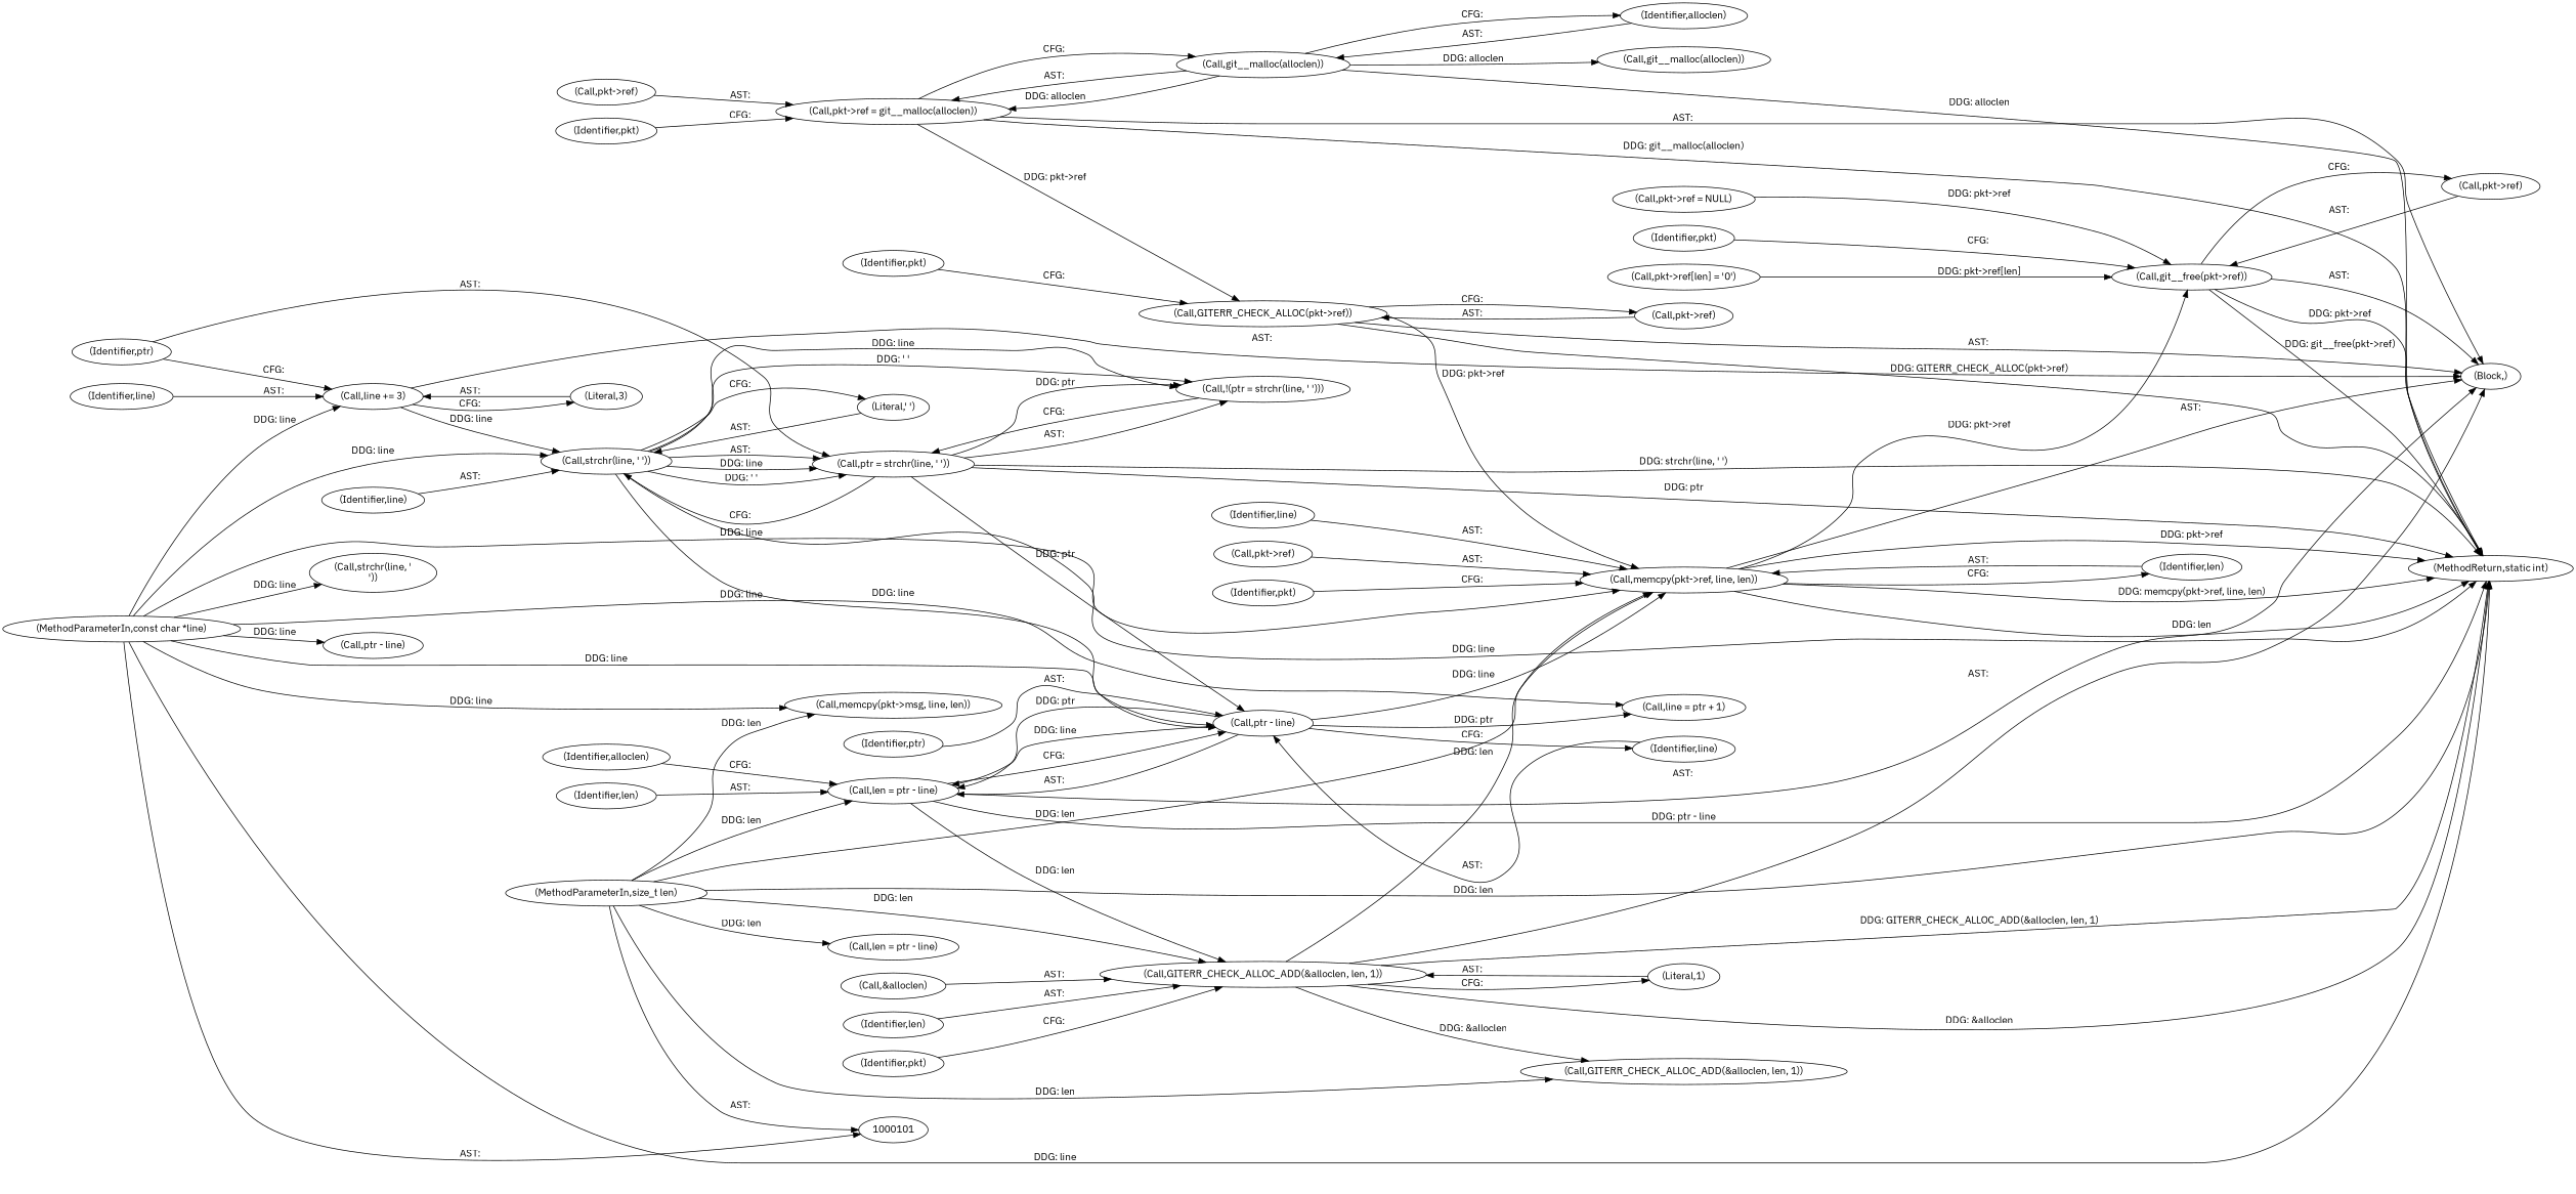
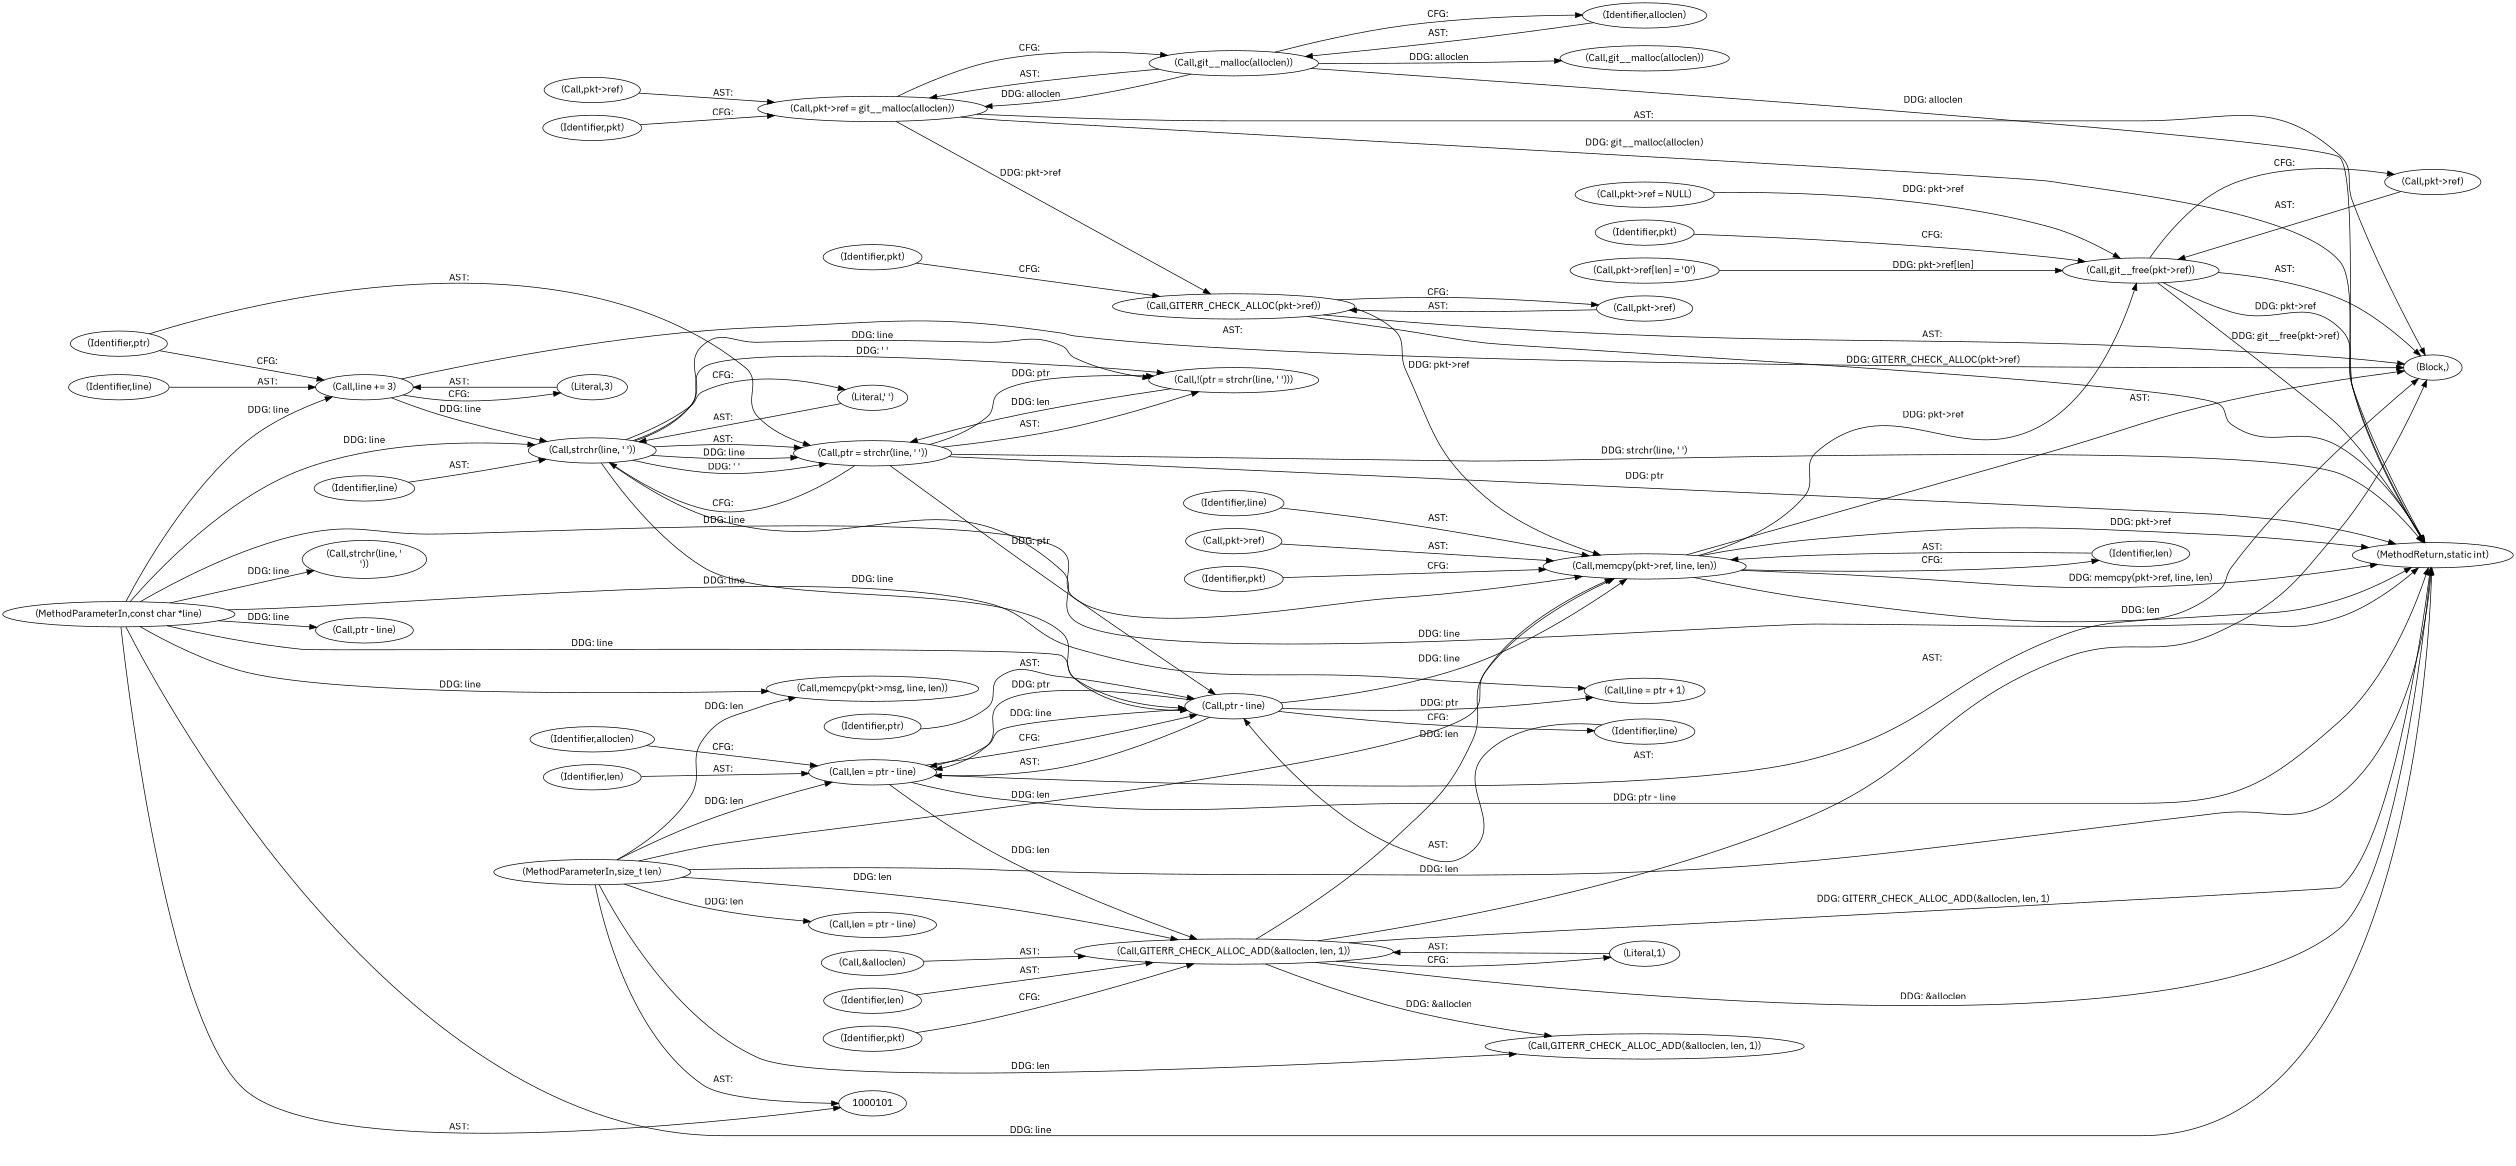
  digraph {
    fontname="IBM Plex Sans"
    rankdir=LR
    node [fontname="IBM Plex Sans"]
    edge [fontname="IBM Plex Sans"]
    n1 [label="(Call,memcpy(pkt->ref, line, len))"]
    n2 [label="(Call,git__free(pkt->ref))"]
    n3 [label="(Block,)"]
    n4 [label="(Identifier,len)"]
    n5 [label="(MethodReturn,static int)"]
    n6 [label="(Call,pkt->ref)"]
    n7 [label="(Call,GITERR_CHECK_ALLOC(pkt->ref))"]
    n8 [label="(Call,pkt->ref)"]
    n9 [label="(Call,pkt->ref = git__malloc(alloclen))"]
    n10 [label="(Call,git__malloc(alloclen))"]
    n11 [label="(Identifier,alloclen)"]
    n12 [label="(Call,git__malloc(alloclen))"]
    n13 [label="(Call,ptr - line)"]
    n14 [label="(Call,len = ptr - line)"]
    n15 [label="(Call,line = ptr + 1)"]
    n16 [label="(Identifier,line)"]
    n17 [label="(Call,GITERR_CHECK_ALLOC_ADD(&alloclen, len, 1))"]
    n18 [label="(Call,ptr = strchr(line, ' '))"]
    n19 [label="(Call,strchr(line, ' '))"]
    n20 [label="(Call,!(ptr = strchr(line, ' ')))"]
    n21 [label="(Literal,' ')"]
    n22 [label="(Call,line += 3)"]
    n23 [label="(Literal,3)"]
    n24 [label="(MethodParameterIn,const char *line)"]
    n25 [label="(Call,strchr(line, '\n'))"]
    n26 [label="(Call,ptr - line)"]
    n27 [label="(Call,memcpy(pkt->msg, line, len))"]
    1000101
    n29 [label="(Call,GITERR_CHECK_ALLOC_ADD(&alloclen, len, 1))"]
    n30 [label="(Literal,1)"]
    n31 [label="(MethodParameterIn,size_t len)"]
    n32 [label="(Call,len = ptr - line)"]
    n33 [label="(Identifier,pkt)"]
    n34 [label="(Identifier,line)"]
    n35 [label="(Identifier,alloclen)"]
    n36 [label="(Identifier,line)"]
    n37 [label="(Call,pkt->ref)"]
    n38 [label="(Identifier,ptr)"]
    n39 [label="(Identifier,pkt)"]
    n40 [label="(Call,pkt->ref[len] = '\0')"]
    n41 [label="(Identifier,len)"]
    n42 [label="(Identifier,len)"]
    n43 [label="(Identifier,line)"]
    n44 [label="(Call,pkt->ref = NULL)"]
    n45 [label="(Identifier,pkt)"]
    n46 [label="(Call,pkt->ref)"]
    n47 [label="(Identifier,pkt)"]
    n48 [label="(Identifier,ptr)"]
    n49 [label="(Call,&alloclen)"]
    n50 [label="(Identifier,pkt)"]
    n1 -> n2 [label="DDG: pkt->ref"]
    n1 -> n3 [label="AST: "]
    n1 -> n4 [label="CFG: "]
    n1 -> n5 [label="DDG: len"]
    n1 -> n5 [label="DDG: pkt->ref"]
    n1 -> n5 [label="DDG: memcpy(pkt->ref, line, len)"]
    n2 -> n3 [label="AST: "]
    n2 -> n5 [label="DDG: git__free(pkt->ref)"]
    n2 -> n5 [label="DDG: pkt->ref"]
    n2 -> n6 [label="CFG: "]
    n4 -> n1 [label="AST: "]
    n6 -> n2 [label="AST: "]
    n7 -> n1 [label="DDG: pkt->ref"]
    n7 -> n3 [label="AST: "]
    n7 -> n5 [label="DDG: GITERR_CHECK_ALLOC(pkt->ref)"]
    n7 -> n8 [label="CFG: "]
    n8 -> n7 [label="AST: "]
    n9 -> n3 [label="AST: "]
    n9 -> n5 [label="DDG: git__malloc(alloclen)"]
    n9 -> n7 [label="DDG: pkt->ref"]
    n9 -> n10 [label="CFG: "]
    n10 -> n5 [label="DDG: alloclen"]
    n10 -> n9 [label="AST: "]
    n10 -> n9 [label="DDG: alloclen"]
    n10 -> n11 [label="CFG: "]
    n10 -> n12 [label="DDG: alloclen"]
    n11 -> n10 [label="AST: "]
    n13 -> n1 [label="DDG: line"]
    n13 -> n14 [label="AST: "]
    n13 -> n14 [label="DDG: ptr"]
    n13 -> n14 [label="DDG: line"]
    n13 -> n15 [label="DDG: ptr"]
    n13 -> n16 [label="CFG: "]
    n14 -> n3 [label="AST: "]
    n14 -> n5 [label="DDG: ptr - line"]
    n14 -> n13 [label="CFG: "]
    n14 -> n17 [label="DDG: len"]
    n16 -> n13 [label="AST: "]
    n17 -> n1 [label="DDG: len"]
    n17 -> n3 [label="AST: "]
    n17 -> n5 [label="DDG: &alloclen"]
    n17 -> n5 [label="DDG: GITERR_CHECK_ALLOC_ADD(&alloclen, len, 1)"]
    n17 -> n29 [label="DDG: &alloclen"]
    n17 -> n30 [label="CFG: "]
    n18 -> n5 [label="DDG: strchr(line, ' ')"]
    n18 -> n5 [label="DDG: ptr"]
    n18 -> n13 [label="DDG: ptr"]
    n18 -> n19 [label="CFG: "]
    n18 -> n20 [label="AST: "]
    n18 -> n20 [label="DDG: ptr"]
    n19 -> n5 [label="DDG: line"]
    n19 -> n13 [label="DDG: line"]
    n19 -> n18 [label="AST: "]
    n19 -> n18 [label="DDG: line"]
    n19 -> n18 [label="DDG: ' '"]
    n19 -> n20 [label="DDG: line"]
    n19 -> n20 [label="DDG: ' '"]
    n19 -> n21 [label="CFG: "]
-   n20 -> n18 [label="CFG: "]
+   n20 -> n18 [label="DDG: len"]
    n21 -> n19 [label="AST: "]
    n22 -> n3 [label="AST: "]
    n22 -> n19 [label="DDG: line"]
    n22 -> n23 [label="CFG: "]
    n23 -> n22 [label="AST: "]
    n24 -> n1 [label="DDG: line"]
    n24 -> n5 [label="DDG: line"]
    n24 -> n13 [label="DDG: line"]
    n24 -> n15 [label="DDG: line"]
    n24 -> n19 [label="DDG: line"]
    n24 -> n22 [label="DDG: line"]
    n24 -> n25 [label="DDG: line"]
    n24 -> n26 [label="DDG: line"]
    n24 -> n27 [label="DDG: line"]
    n24 -> 1000101 [label="AST: "]
    n30 -> n17 [label="AST: "]
    n31 -> n1 [label="DDG: len"]
    n31 -> n5 [label="DDG: len"]
    n31 -> n14 [label="DDG: len"]
    n31 -> n17 [label="DDG: len"]
    n31 -> n27 [label="DDG: len"]
    n31 -> 1000101 [label="AST: "]
    n31 -> n29 [label="DDG: len"]
    n31 -> n32 [label="DDG: len"]
    n33 -> n17 [label="CFG: "]
    n34 -> n1 [label="AST: "]
    n35 -> n14 [label="CFG: "]
    n36 -> n19 [label="AST: "]
    n37 -> n1 [label="AST: "]
    n38 -> n18 [label="AST: "]
    n38 -> n22 [label="CFG: "]
    n39 -> n1 [label="CFG: "]
    n40 -> n2 [label="DDG: pkt->ref[len]"]
    n41 -> n17 [label="AST: "]
    n42 -> n14 [label="AST: "]
    n43 -> n22 [label="AST: "]
    n44 -> n2 [label="DDG: pkt->ref"]
    n45 -> n7 [label="CFG: "]
    n46 -> n9 [label="AST: "]
    n47 -> n9 [label="CFG: "]
    n48 -> n13 [label="AST: "]
    n49 -> n17 [label="AST: "]
    n50 -> n2 [label="CFG: "]
  }
